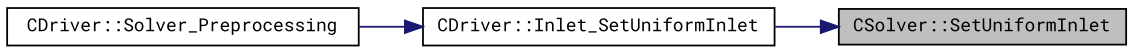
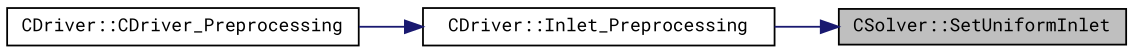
  digraph {
    fontname="Roboto Mono"
    rankdir=RL
    node [color=black fillcolor=white fontname="Roboto Mono" fontsize=10 shape=record style=filled]
    edge [color=midnightblue dir=back fontname="Roboto Mono" fontsize=10 labelfontname=Helvetica labelfontsize=10 style=solid]
    n1 [fillcolor=grey75 fontcolor=black height=0.2 label="CSolver::SetUniformInlet" width=0.4]
-   n2 [height=0.2 label="CDriver::Inlet_SetUniformInlet" width=0.4]
-   n3 [height=0.2 label="CDriver::Solver_Preprocessing" width=0.4]
+   n2 [height=0.2 label="CDriver::Inlet_Preprocessing" width=0.4]
+   n3 [height=0.2 label="CDriver::CDriver_Preprocessing" width=0.4]
    n1 -> n2
    n2 -> n3
  }
